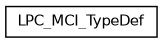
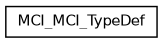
  digraph {
    rankdir=LR
-   n1 [color=black fillcolor=white fontname=Helvetica fontsize=10 height=0.2 label=LPC_MCI_TypeDef shape=record style=filled width=0.4]
+   n1 [color=black fillcolor=white fontname=Helvetica fontsize=10 height=0.2 label=MCI_MCI_TypeDef shape=record style=filled width=0.4]
  }
